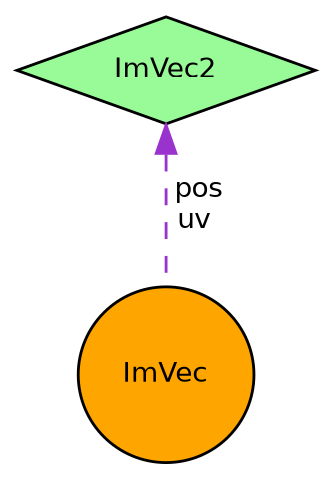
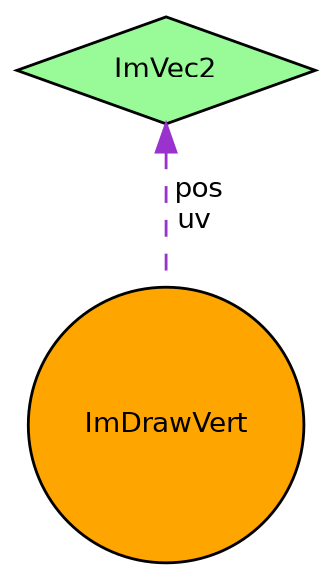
  digraph {
    node [color=black fontname=Helvetica fontsize=10 style=filled]
-   n1 [fillcolor=orange fontcolor=black height=0.2 label=ImVec shape=circle width=0.4]
+   n1 [fillcolor=orange fontcolor=black height=0.2 label=ImDrawVert shape=circle width=0.4]
    n2 [fillcolor=palegreen height=0.2 label=ImVec2 shape=diamond width=0.4]
    n2 -> n1 [color=darkorchid3 dir=back fontname=Helvetica fontsize=10 label=" pos\nuv" labelfontname=Helvetica labelfontsize=10 style=dashed]
  }
